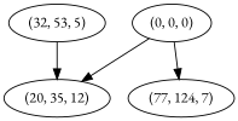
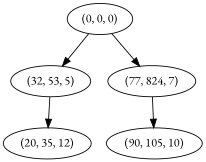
  digraph {
    fontname="EB Garamond"
    node [fontname="EB Garamond"]
    edge [fontname="EB Garamond"]
    n1 [label="(32, 53, 5)"]
    "(0, 0, 0)"
-   "(77, 124, 7)"
+   "(77, 124, 7)" [label="(77, 824, 7)"]
    n4 [label="(20, 35, 12)"]
+   "(90, 105, 10)"
    n1 -> n4
-   "(0, 0, 0)" -> n4
+   "(0, 0, 0)" -> n1
    "(0, 0, 0)" -> "(77, 124, 7)"
+   "(77, 124, 7)" -> "(90, 105, 10)"
  }
